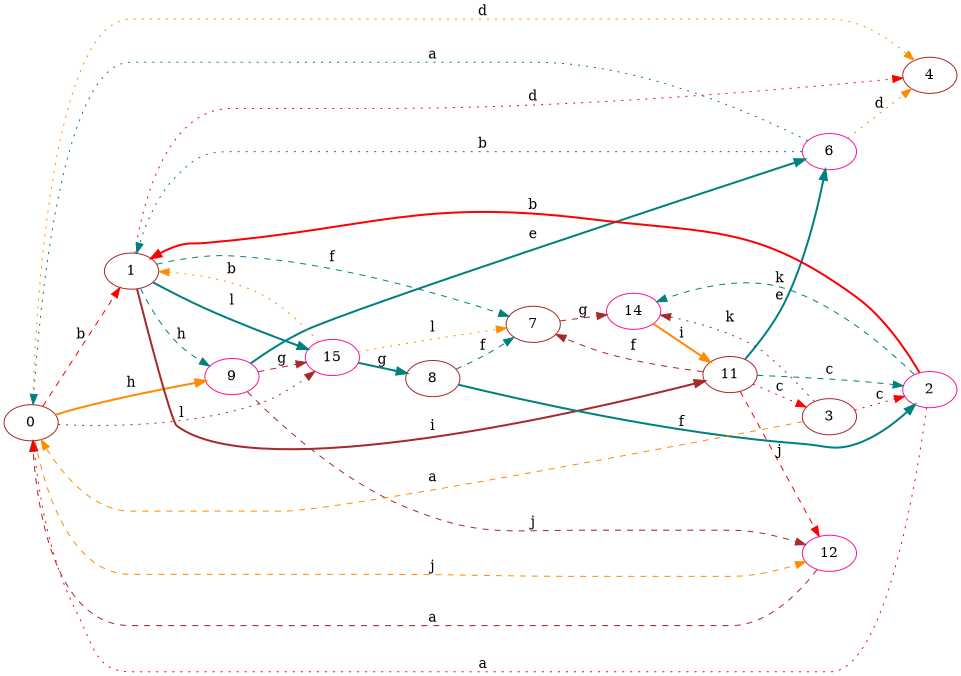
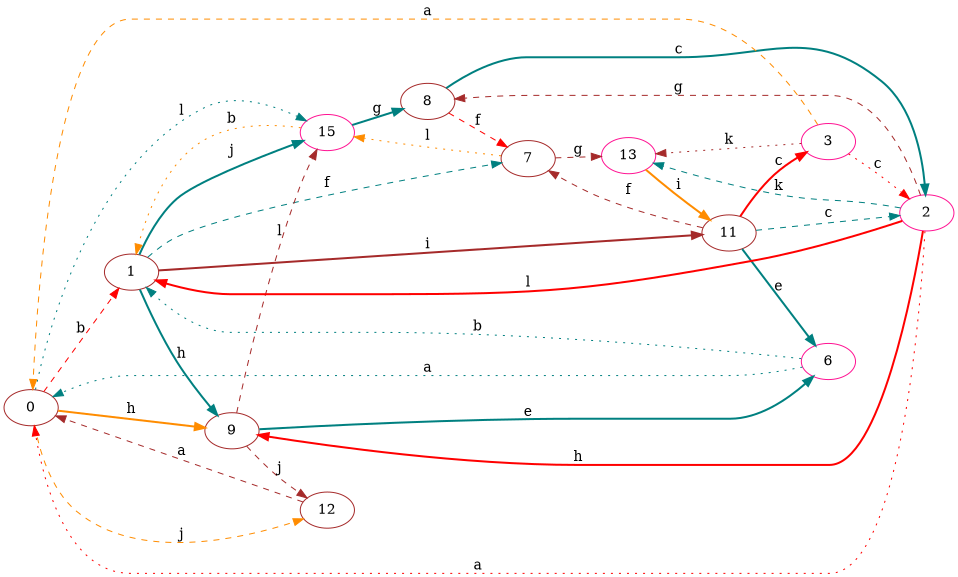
  strict digraph {
    rankdir=LR
    node [color=brown]
    edge [color=teal style=dashed]
    0
    1
-   4
-   9 [color=deeppink]
-   12 [color=deeppink]
+   9
+   12
    15 [color=deeppink]
    7
    11
    6 [color=deeppink]
    8
-   14 [color=deeppink]
+   14 [color=deeppink label=13]
    2 [color=deeppink]
-   3
+   3 [color=deeppink]
    0 -> 1 [color=red label=b]
-   0 -> 4 [color=darkorange label=d style=dotted]
    0 -> 9 [color=darkorange label=h style=bold]
    0 -> 12 [color=darkorange label=j]
-   0 -> 15 [color=brown label=l style=dotted]
-   1 -> 4 [color=red label=d style=dotted]
-   1 -> 9 [label=h]
-   1 -> 15 [label=l style=bold]
+   0 -> 15 [label=l style=dotted]
+   1 -> 9 [label=h style=bold]
+   1 -> 15 [label=j style=bold]
    1 -> 7 [label=f]
    1 -> 11 [color=brown label=i style=bold]
    9 -> 12 [color=brown label=j]
-   9 -> 15 [color=brown label=g]
+   9 -> 15 [color=brown label=l]
    9 -> 6 [label=e style=bold]
    12 -> 0 [color=brown label=a]
    15 -> 1 [color=darkorange label=b style=dotted]
    15 -> 8 [label=g style=bold]
-   15 -> 7 [color=darkorange label=l style=dotted]
+   7 -> 15 [color=darkorange label=l style=dotted]
    7 -> 14 [color=brown label=g]
-   11 -> 12 [color=red label=j]
    11 -> 7 [color=brown label=f]
    11 -> 6 [label=e style=bold]
    11 -> 2 [label=c]
-   11 -> 3 [color=red label=c style=dotted]
+   11 -> 3 [color=red label=c style=bold]
    6 -> 0 [label=a style=dotted]
    6 -> 1 [label=b style=dotted]
-   6 -> 4 [color=darkorange label=d style=dotted]
-   8 -> 7 [label=f]
-   8 -> 2 [label=f style=bold]
+   8 -> 7 [color=red label=f]
+   8 -> 2 [label=c style=bold]
    14 -> 11 [color=darkorange label=i style=bold]
    2 -> 0 [color=red label=a style=dotted]
-   2 -> 1 [color=red label=b style=bold]
+   2 -> 1 [color=red label=l style=bold]
+   2 -> 9 [color=red label=h style=bold]
+   2 -> 8 [color=brown label=g]
    2 -> 14 [label=k]
    3 -> 0 [color=darkorange label=a]
    3 -> 14 [color=brown label=k style=dotted]
    3 -> 2 [color=red label=c style=dotted]
  }
